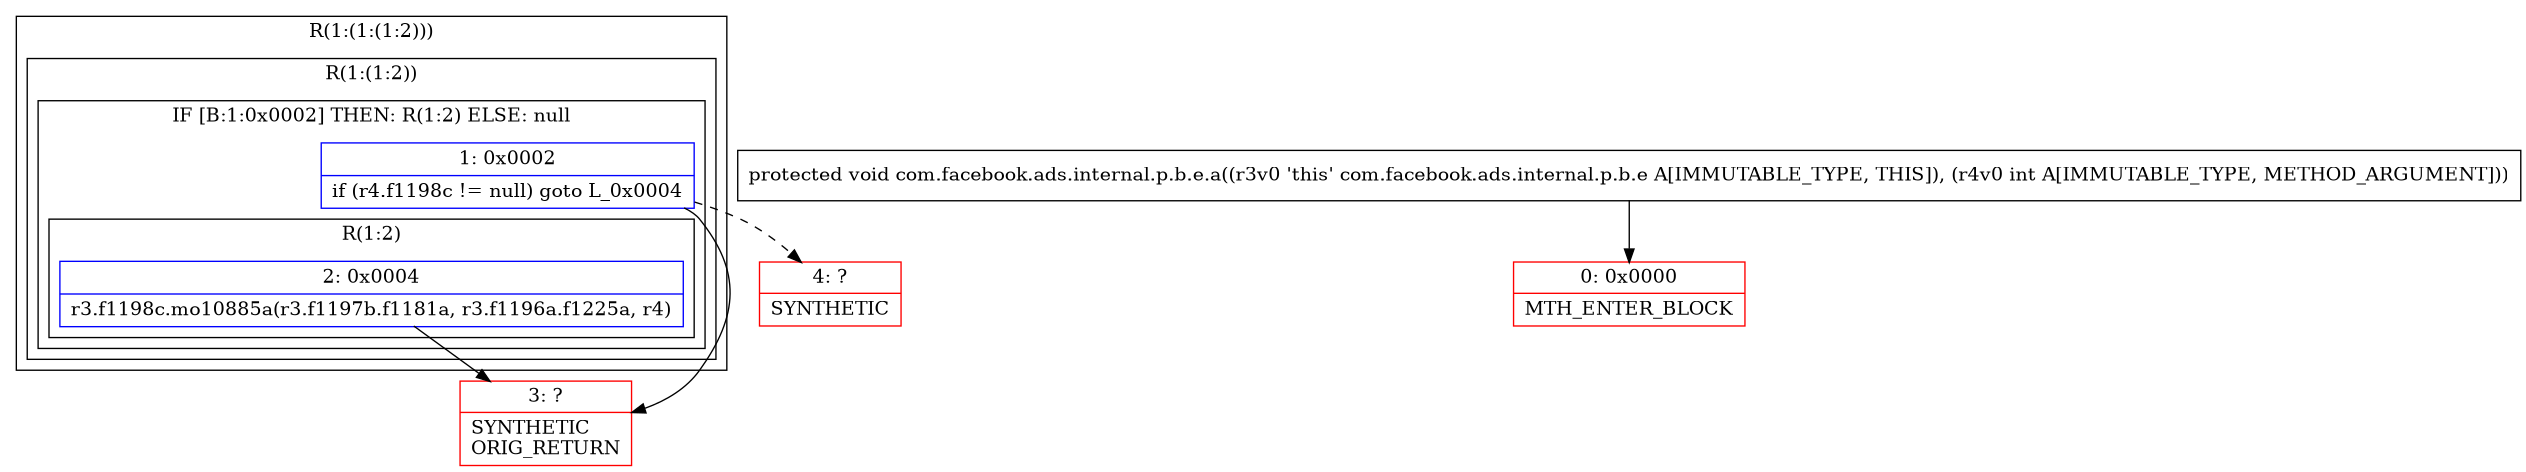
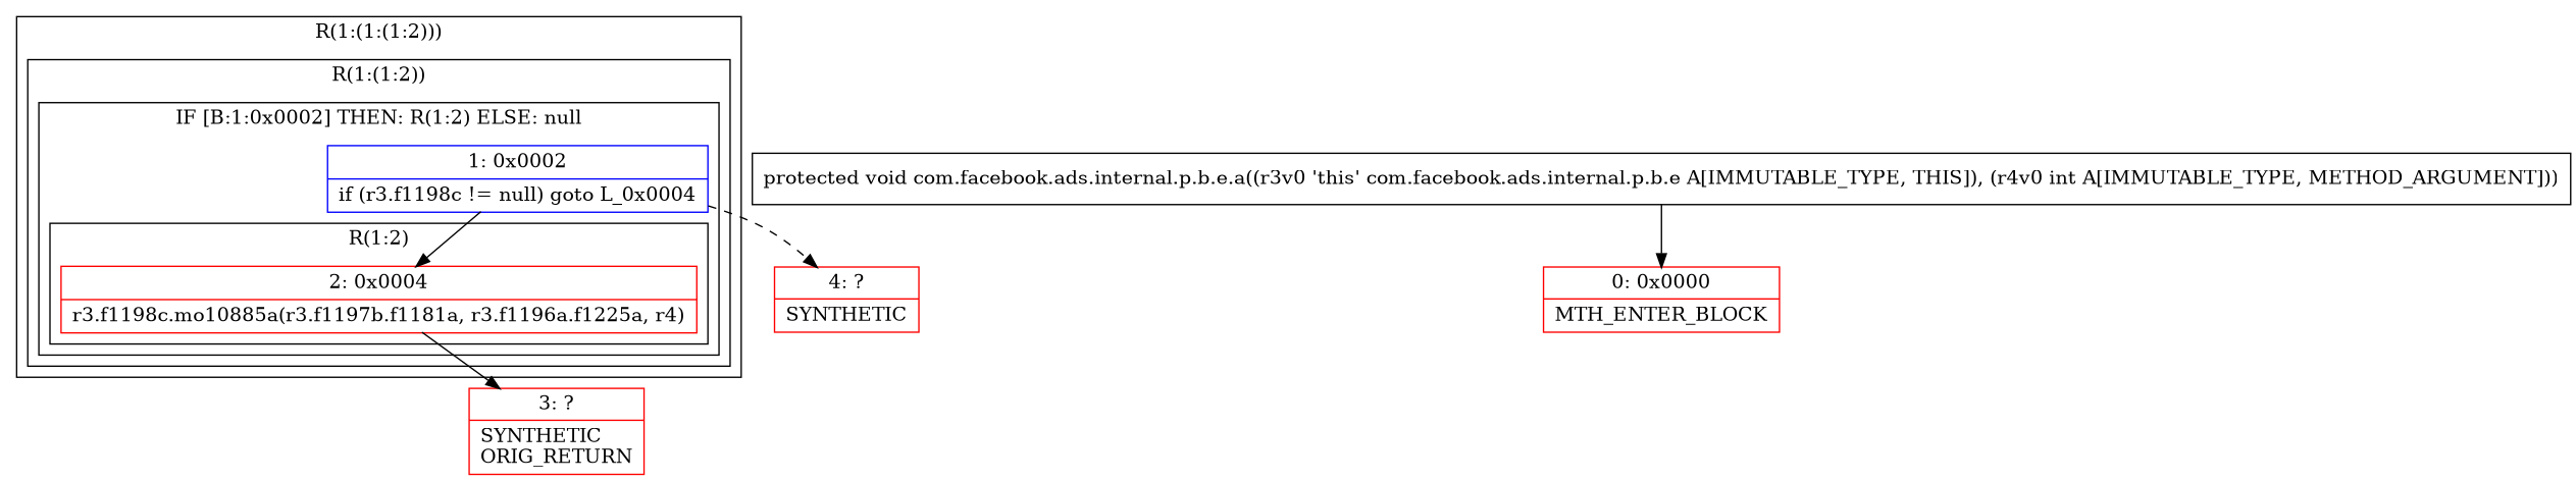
  digraph {
    node [color=red shape=record]
-   n1 [color=blue label="{2\:\ 0x0004|r3.f1198c.mo10885a(r3.f1197b.f1181a, r3.f1196a.f1225a, r4)\l}"]
-   n2 [color=blue label="{1\:\ 0x0002|if (r4.f1198c != null) goto L_0x0004\l}"]
+   n1 [label="{2\:\ 0x0004|r3.f1198c.mo10885a(r3.f1197b.f1181a, r3.f1196a.f1225a, r4)\l}"]
+   n2 [color=blue label="{1\:\ 0x0002|if (r3.f1198c != null) goto L_0x0004\l}"]
    n3 [label="{3\:\ ?|SYNTHETIC\lORIG_RETURN\l}"]
    n4 [label="{4\:\ ?|SYNTHETIC\l}"]
    n5 [label="{0\:\ 0x0000|MTH_ENTER_BLOCK\l}"]
    n6 [label="{protected void com.facebook.ads.internal.p.b.e.a((r3v0 'this' com.facebook.ads.internal.p.b.e A[IMMUTABLE_TYPE, THIS]), (r4v0 int A[IMMUTABLE_TYPE, METHOD_ARGUMENT])) }" color=""]
    subgraph cluster_1 {
      label="R(1:(1:(1:2)))"
      subgraph cluster_2 {
        label="R(1:(1:2))"
        subgraph cluster_3 {
          label="IF [B:1:0x0002] THEN: R(1:2) ELSE: null"
          n2
          subgraph cluster_4 {
            label="R(1:2)"
            n1
          }
        }
      }
    }
    n1 -> n3
-   n2 -> n3
+   n2 -> n1
    n2 -> n4 [style=dashed]
    n6 -> n5
  }
